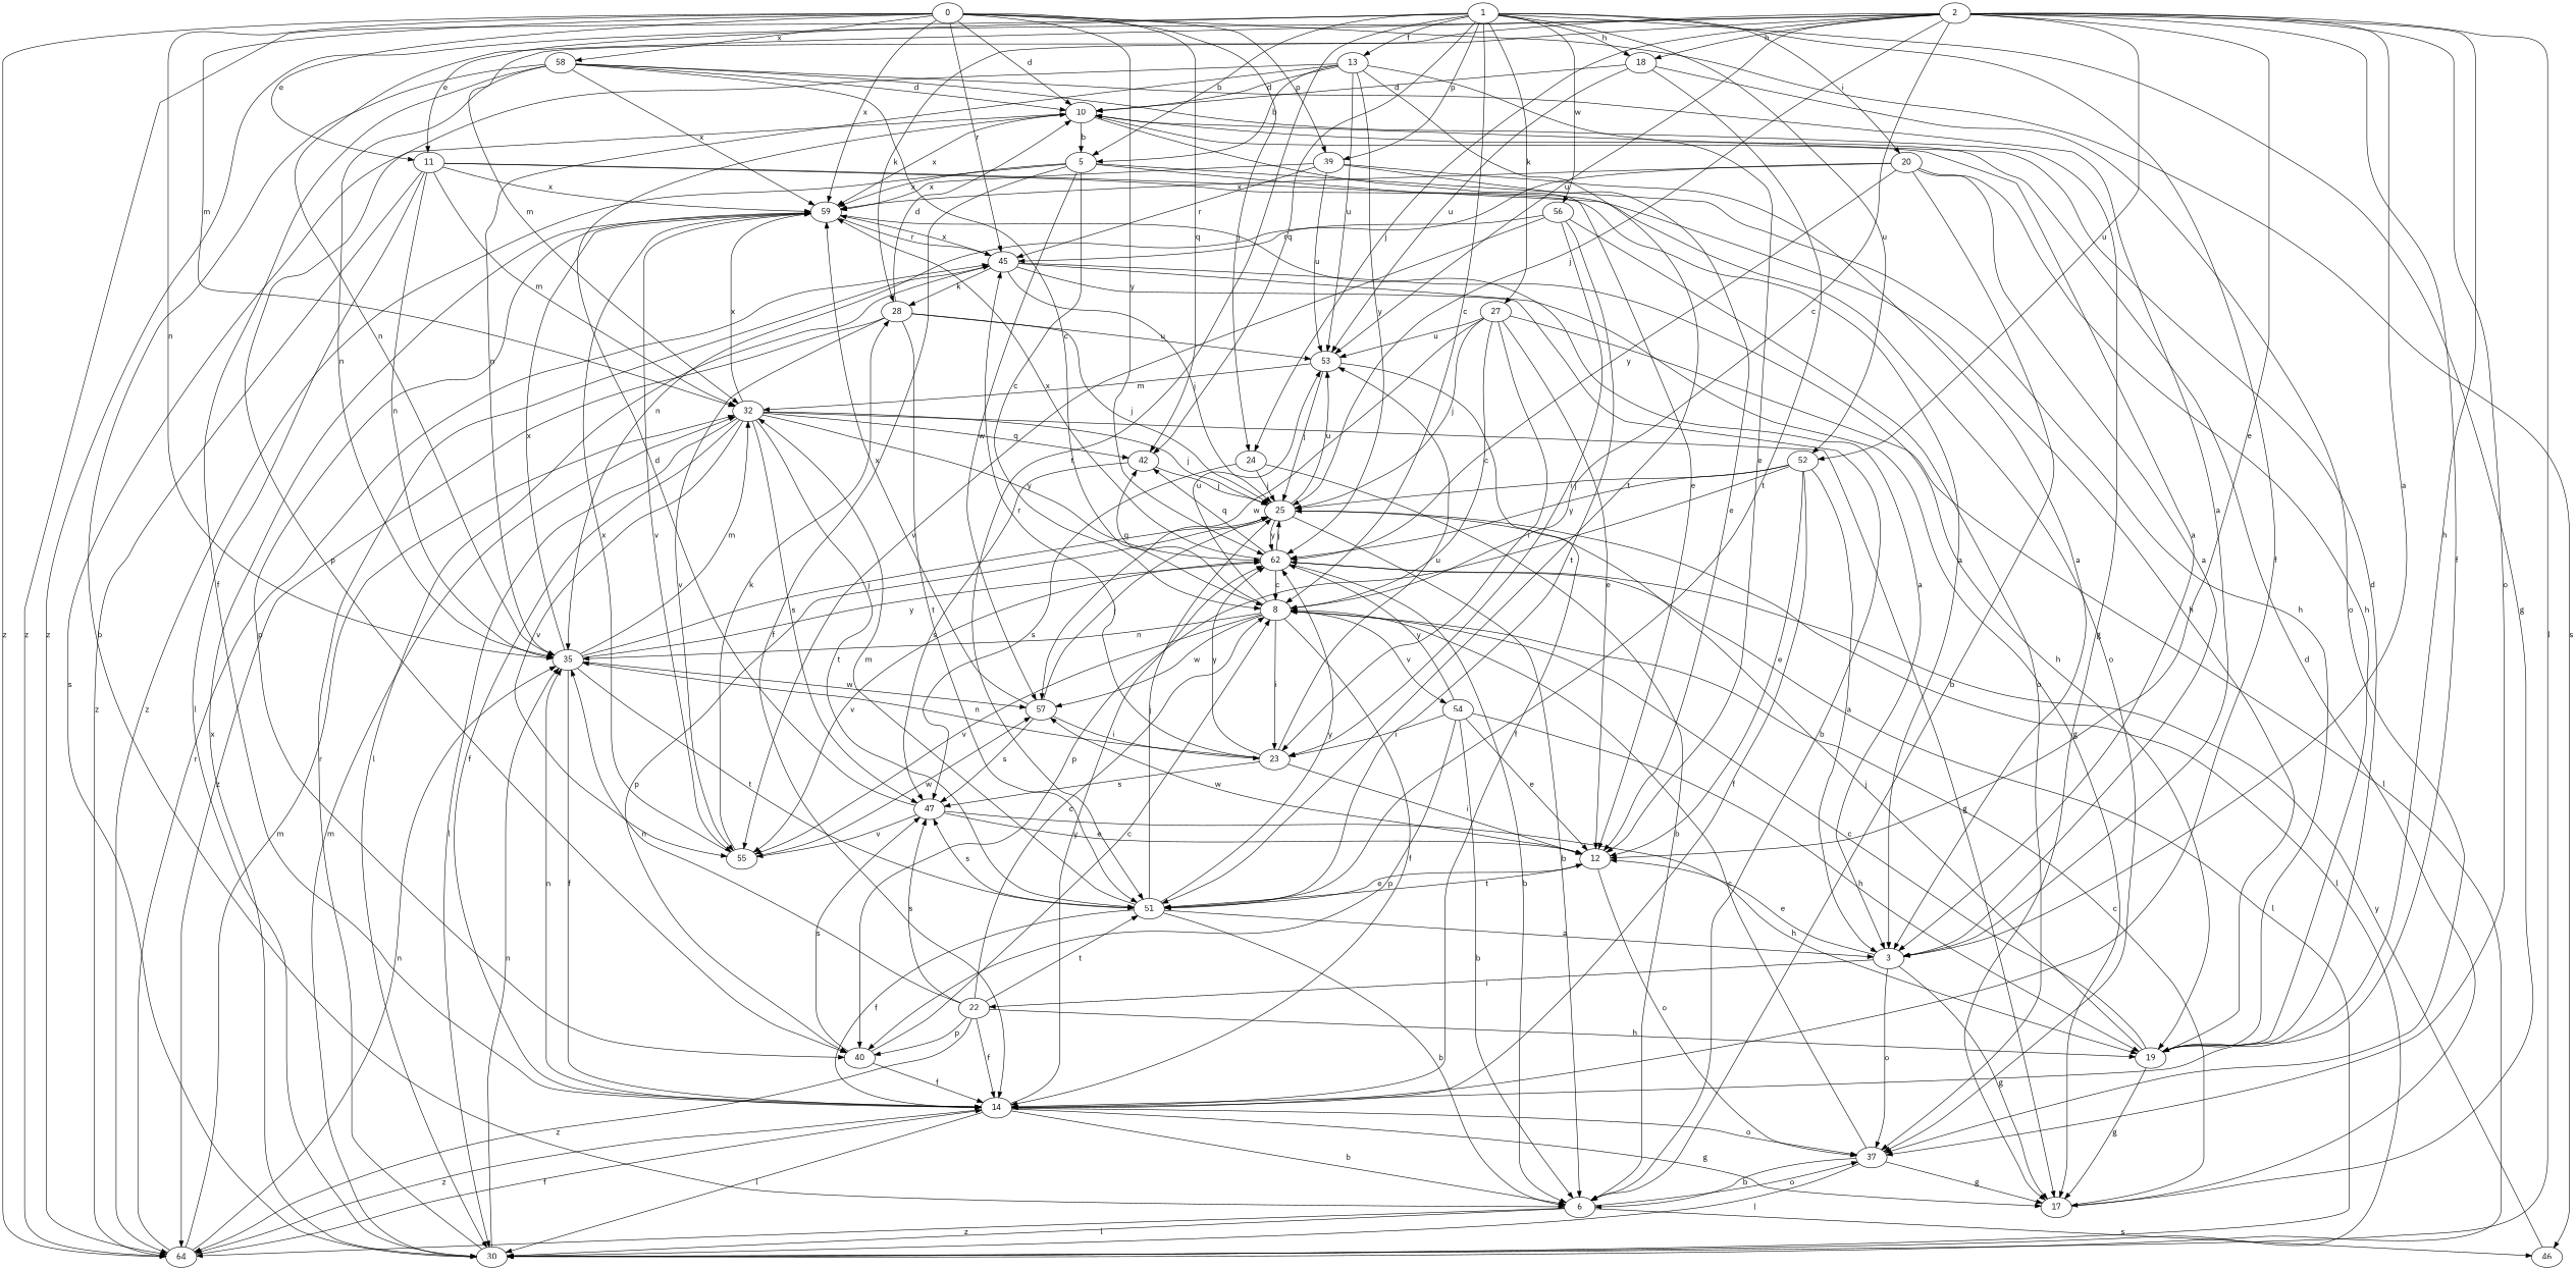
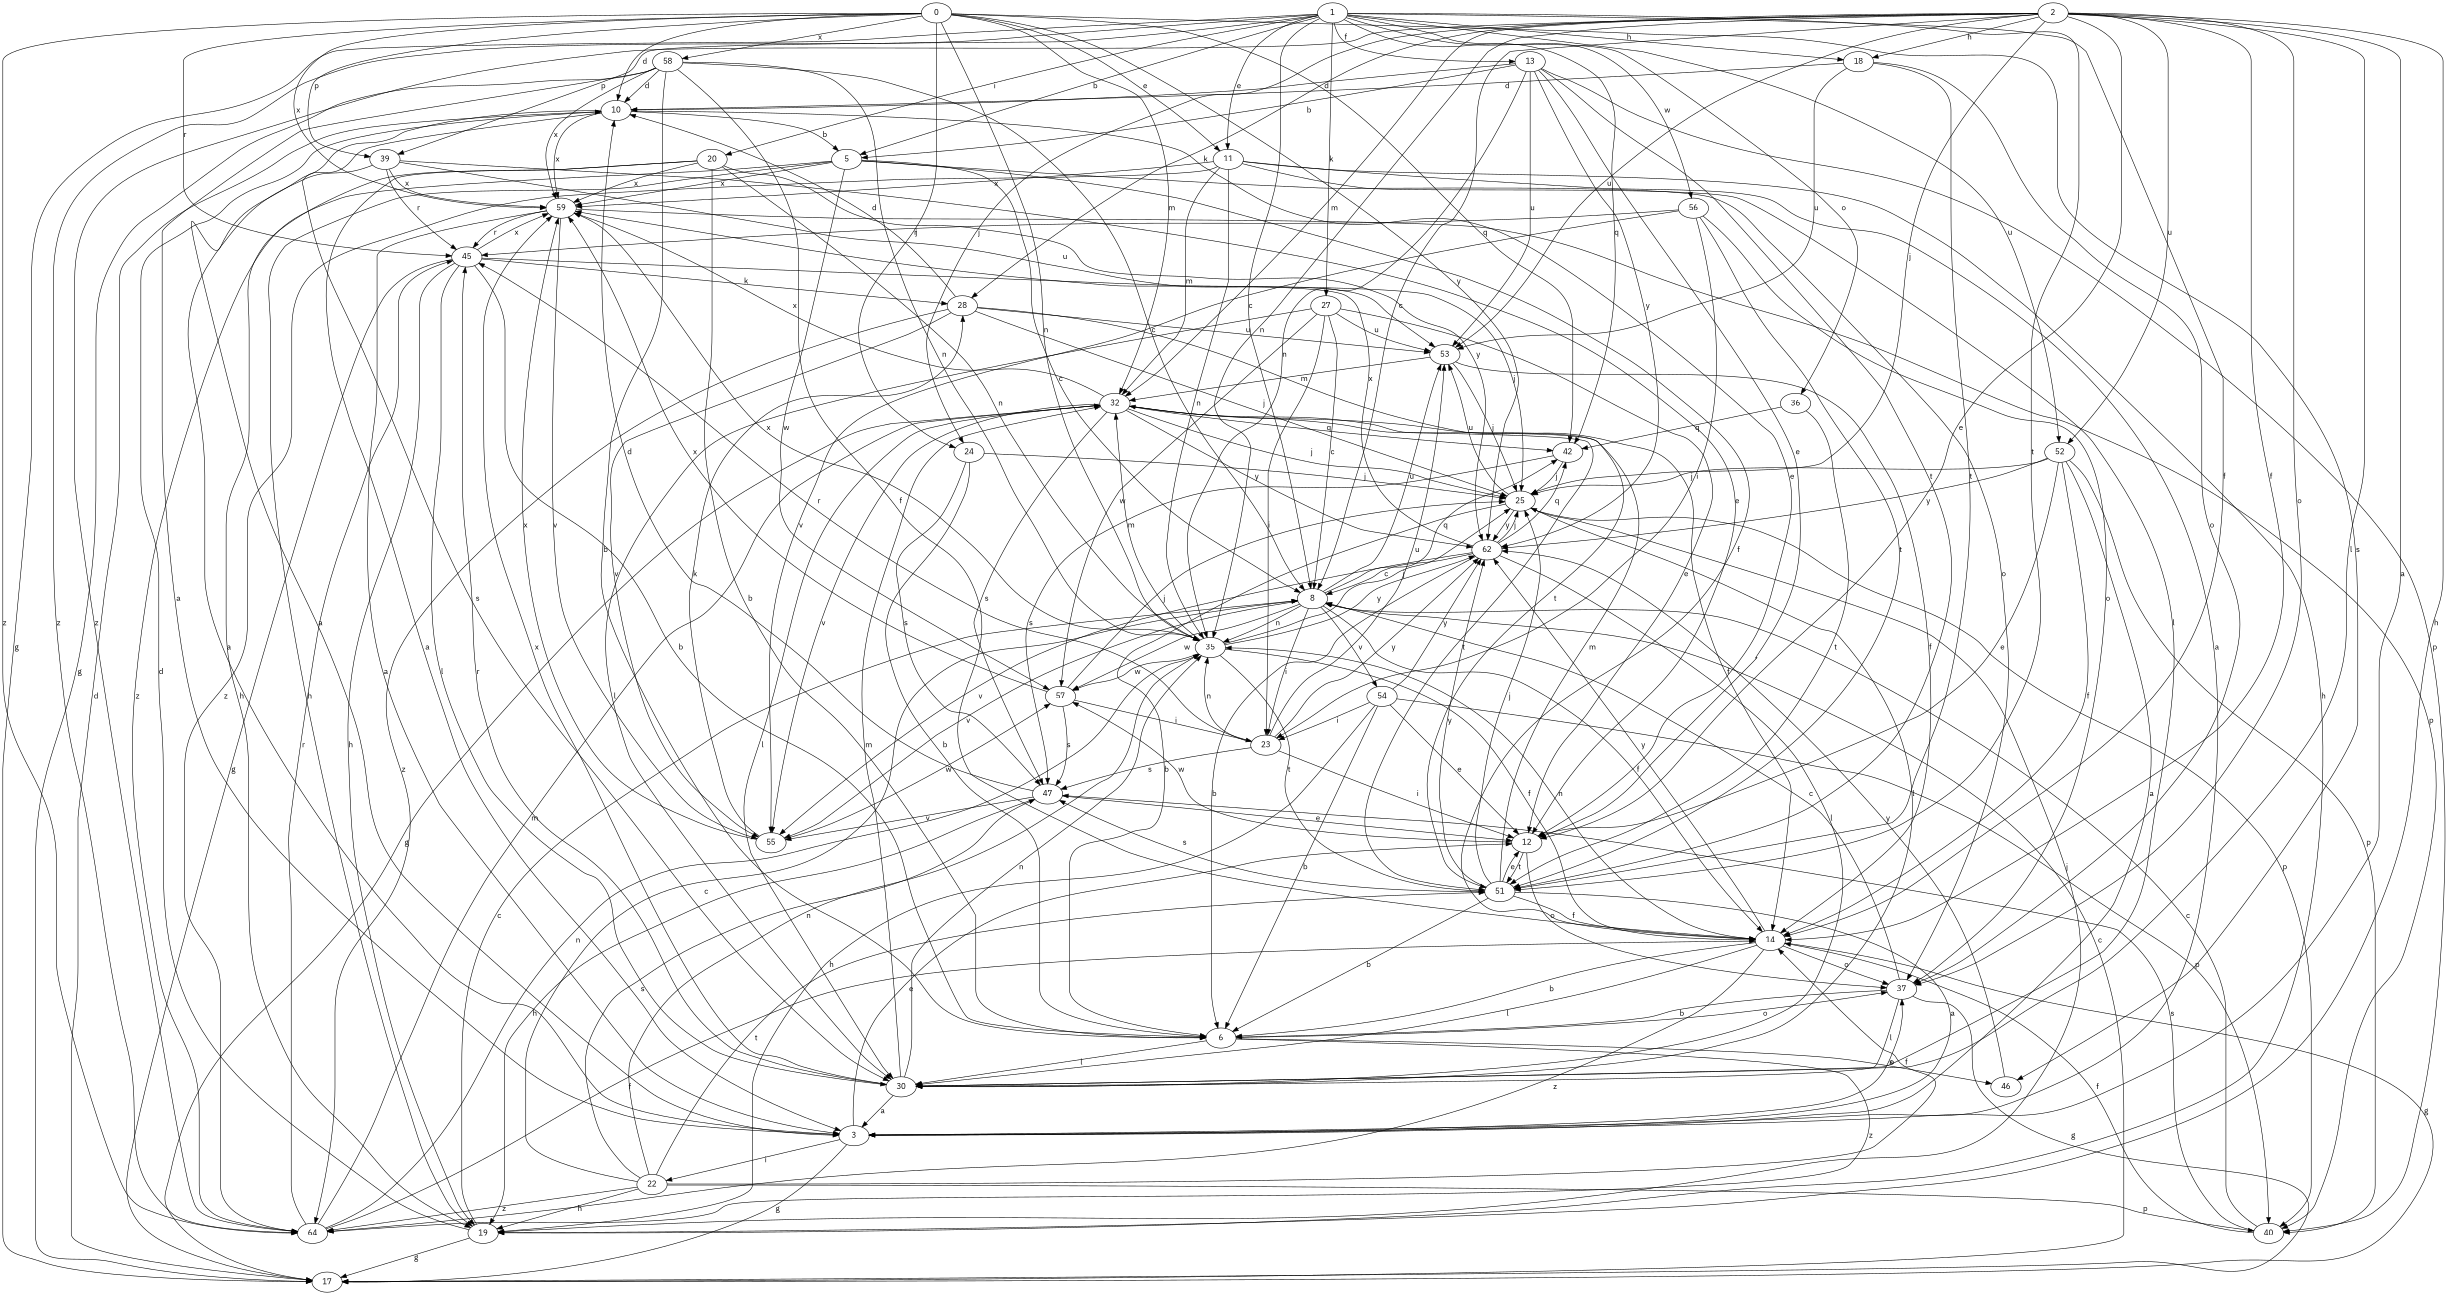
  strict digraph {
    fontname="IBM Plex Sans"
    node [fontname="IBM Plex Sans"]
    edge [fontname="IBM Plex Sans"]
    0
    10
    11
    24
    32
    35
    39
    42
    45
    46
    58
    59
    62
    64
    5
    3
    12
    30
    19
    25
    6
    47
    14
    17
    51
    55
    57
    53
    28
    8
    40
    1
    13
    18
    20
    27
+   36
    52
    56
    37
    23
    54
    2
    22
    0 -> 10 [label=d]
    0 -> 11 [label=e]
    0 -> 24 [label=j]
    0 -> 32 [label=m]
    0 -> 35 [label=n]
    0 -> 39 [label=p]
    0 -> 42 [label=q]
    0 -> 45 [label=r]
    0 -> 46 [label=s]
    0 -> 58 [label=x]
    0 -> 59 [label=x]
    0 -> 62 [label=y]
    0 -> 64 [label=z]
    10 -> 59 [label=x]
    10 -> 5 [label=b]
    10 -> 3 [label=a]
    10 -> 12 [label=e]
    10 -> 30 [label=s]
    11 -> 32 [label=m]
    11 -> 35 [label=n]
    11 -> 59 [label=x]
    11 -> 64 [label=z]
    11 -> 3 [label=a]
    11 -> 30 [label=l]
    11 -> 19 [label=h]
    24 -> 25 [label=j]
    24 -> 6 [label=b]
    24 -> 47 [label=s]
    32 -> 42 [label=q]
    32 -> 59 [label=x]
    32 -> 62 [label=y]
    32 -> 30 [label=l]
    32 -> 25 [label=j]
    32 -> 47 [label=s]
    32 -> 14 [label=f]
    32 -> 17 [label=g]
    32 -> 51 [label=t]
    32 -> 55 [label=v]
    35 -> 32 [label=m]
    35 -> 59 [label=x]
    35 -> 62 [label=y]
    35 -> 25 [label=j]
    35 -> 14 [label=f]
    35 -> 51 [label=t]
    35 -> 57 [label=w]
    39 -> 45 [label=r]
    39 -> 59 [label=x]
    39 -> 3 [label=a]
    39 -> 12 [label=e]
    39 -> 53 [label=u]
    42 -> 25 [label=j]
    42 -> 47 [label=s]
    45 -> 59 [label=x]
    45 -> 30 [label=l]
    45 -> 19 [label=h]
    45 -> 25 [label=j]
    45 -> 6 [label=b]
    45 -> 17 [label=g]
    45 -> 28 [label=k]
    46 -> 62 [label=y]
    58 -> 10 [label=d]
    58 -> 35 [label=n]
    58 -> 59 [label=x]
    58 -> 3 [label=a]
    58 -> 6 [label=b]
    58 -> 14 [label=f]
    58 -> 17 [label=g]
    58 -> 8 [label=c]
    59 -> 45 [label=r]
    59 -> 3 [label=a]
    59 -> 55 [label=v]
    59 -> 40 [label=p]
    62 -> 42 [label=q]
    62 -> 59 [label=x]
    62 -> 30 [label=l]
    62 -> 25 [label=j]
    62 -> 6 [label=b]
    62 -> 55 [label=v]
    62 -> 8 [label=c]
    64 -> 32 [label=m]
    64 -> 35 [label=n]
    64 -> 45 [label=r]
    64 -> 14 [label=f]
    5 -> 59 [label=x]
    5 -> 64 [label=z]
    5 -> 19 [label=h]
    5 -> 14 [label=f]
    5 -> 57 [label=w]
    5 -> 8 [label=c]
    5 -> 37 [label=o]
    3 -> 12 [label=e]
    3 -> 17 [label=g]
    3 -> 37 [label=o]
    3 -> 22 [label=i]
    12 -> 51 [label=t]
    12 -> 57 [label=w]
    12 -> 37 [label=o]
    30 -> 32 [label=m]
    30 -> 35 [label=n]
    30 -> 45 [label=r]
    30 -> 59 [label=x]
+   30 -> 3 [label=a]
    19 -> 10 [label=d]
    19 -> 25 [label=j]
    19 -> 17 [label=g]
    19 -> 8 [label=c]
    25 -> 62 [label=y]
    25 -> 30 [label=l]
    25 -> 6 [label=b]
    25 -> 53 [label=u]
    25 -> 40 [label=p]
    6 -> 46 [label=s]
    6 -> 64 [label=z]
    6 -> 30 [label=l]
    6 -> 37 [label=o]
    47 -> 10 [label=d]
    47 -> 12 [label=e]
    47 -> 19 [label=h]
    47 -> 55 [label=v]
    14 -> 35 [label=n]
    14 -> 62 [label=y]
    14 -> 64 [label=z]
    14 -> 30 [label=l]
    14 -> 6 [label=b]
    14 -> 17 [label=g]
    14 -> 37 [label=o]
    17 -> 10 [label=d]
    17 -> 8 [label=c]
    51 -> 32 [label=m]
    51 -> 62 [label=y]
    51 -> 3 [label=a]
    51 -> 12 [label=e]
    51 -> 25 [label=j]
    51 -> 6 [label=b]
    51 -> 47 [label=s]
    51 -> 14 [label=f]
    55 -> 59 [label=x]
    55 -> 57 [label=w]
    55 -> 28 [label=k]
    57 -> 59 [label=x]
    57 -> 25 [label=j]
    57 -> 47 [label=s]
    57 -> 23 [label=i]
    53 -> 32 [label=m]
    53 -> 25 [label=j]
    53 -> 14 [label=f]
    28 -> 10 [label=d]
    28 -> 64 [label=z]
    28 -> 25 [label=j]
    28 -> 51 [label=t]
    28 -> 55 [label=v]
    28 -> 53 [label=u]
    8 -> 35 [label=n]
    8 -> 42 [label=q]
    8 -> 14 [label=f]
    8 -> 55 [label=v]
    8 -> 57 [label=w]
    8 -> 53 [label=u]
    8 -> 23 [label=i]
    8 -> 54 [label=v]
    40 -> 47 [label=s]
    40 -> 14 [label=f]
    40 -> 8 [label=c]
    1 -> 11 [label=e]
    1 -> 39 [label=p]
    1 -> 42 [label=q]
    1 -> 64 [label=z]
    1 -> 5 [label=b]
    1 -> 14 [label=f]
    1 -> 17 [label=g]
    1 -> 51 [label=t]
    1 -> 8 [label=c]
    1 -> 13 [label=f]
    1 -> 18 [label=h]
    1 -> 20 [label=i]
    1 -> 27 [label=k]
+   1 -> 36 [label=o]
    1 -> 52 [label=u]
    1 -> 56 [label=w]
    13 -> 10 [label=d]
    13 -> 35 [label=n]
    13 -> 62 [label=y]
    13 -> 5 [label=b]
    13 -> 12 [label=e]
    13 -> 51 [label=t]
    13 -> 53 [label=u]
    13 -> 40 [label=p]
    18 -> 10 [label=d]
    18 -> 51 [label=t]
    18 -> 53 [label=u]
    18 -> 37 [label=o]
    20 -> 35 [label=n]
    20 -> 59 [label=x]
    20 -> 62 [label=y]
    20 -> 3 [label=a]
    20 -> 19 [label=h]
    20 -> 6 [label=b]
    27 -> 12 [label=e]
    27 -> 30 [label=l]
-   27 -> 25 [label=j]
    27 -> 57 [label=w]
    27 -> 53 [label=u]
    27 -> 8 [label=c]
    27 -> 23 [label=i]
+   36 -> 42 [label=q]
+   36 -> 51 [label=t]
    52 -> 62 [label=y]
    52 -> 3 [label=a]
    52 -> 12 [label=e]
    52 -> 25 [label=j]
    52 -> 14 [label=f]
    52 -> 40 [label=p]
    56 -> 45 [label=r]
    56 -> 51 [label=t]
    56 -> 55 [label=v]
    56 -> 37 [label=o]
    56 -> 23 [label=i]
    37 -> 30 [label=l]
    37 -> 6 [label=b]
    37 -> 17 [label=g]
    37 -> 8 [label=c]
    23 -> 35 [label=n]
    23 -> 45 [label=r]
    23 -> 62 [label=y]
    23 -> 12 [label=i]
    23 -> 47 [label=s]
    23 -> 53 [label=u]
    54 -> 62 [label=y]
    54 -> 12 [label=e]
    54 -> 19 [label=h]
    54 -> 6 [label=b]
    54 -> 40 [label=p]
    54 -> 23 [label=i]
    2 -> 24 [label=j]
    2 -> 32 [label=m]
    2 -> 35 [label=n]
    2 -> 64 [label=z]
    2 -> 3 [label=a]
    2 -> 12 [label=e]
    2 -> 30 [label=l]
    2 -> 19 [label=h]
    2 -> 25 [label=j]
    2 -> 14 [label=f]
    2 -> 53 [label=u]
    2 -> 28 [label=k]
    2 -> 8 [label=c]
    2 -> 18 [label=h]
    2 -> 52 [label=u]
    2 -> 37 [label=o]
    22 -> 35 [label=n]
    22 -> 64 [label=z]
    22 -> 19 [label=h]
    22 -> 47 [label=s]
    22 -> 14 [label=f]
    22 -> 51 [label=t]
    22 -> 8 [label=c]
    22 -> 40 [label=p]
  }
